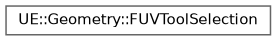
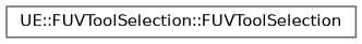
  digraph {
    rankdir=LR
-   n1 [color=grey40 fillcolor=white fontname=Helvetica fontsize=10 height=0.2 label="UE::Geometry::FUVToolSelection" shape=box style=filled width=0.4]
+   n1 [color=grey40 fillcolor=white fontname=Helvetica fontsize=10 height=0.2 label="UE::FUVToolSelection::FUVToolSelection" shape=box style=filled width=0.4]
  }
